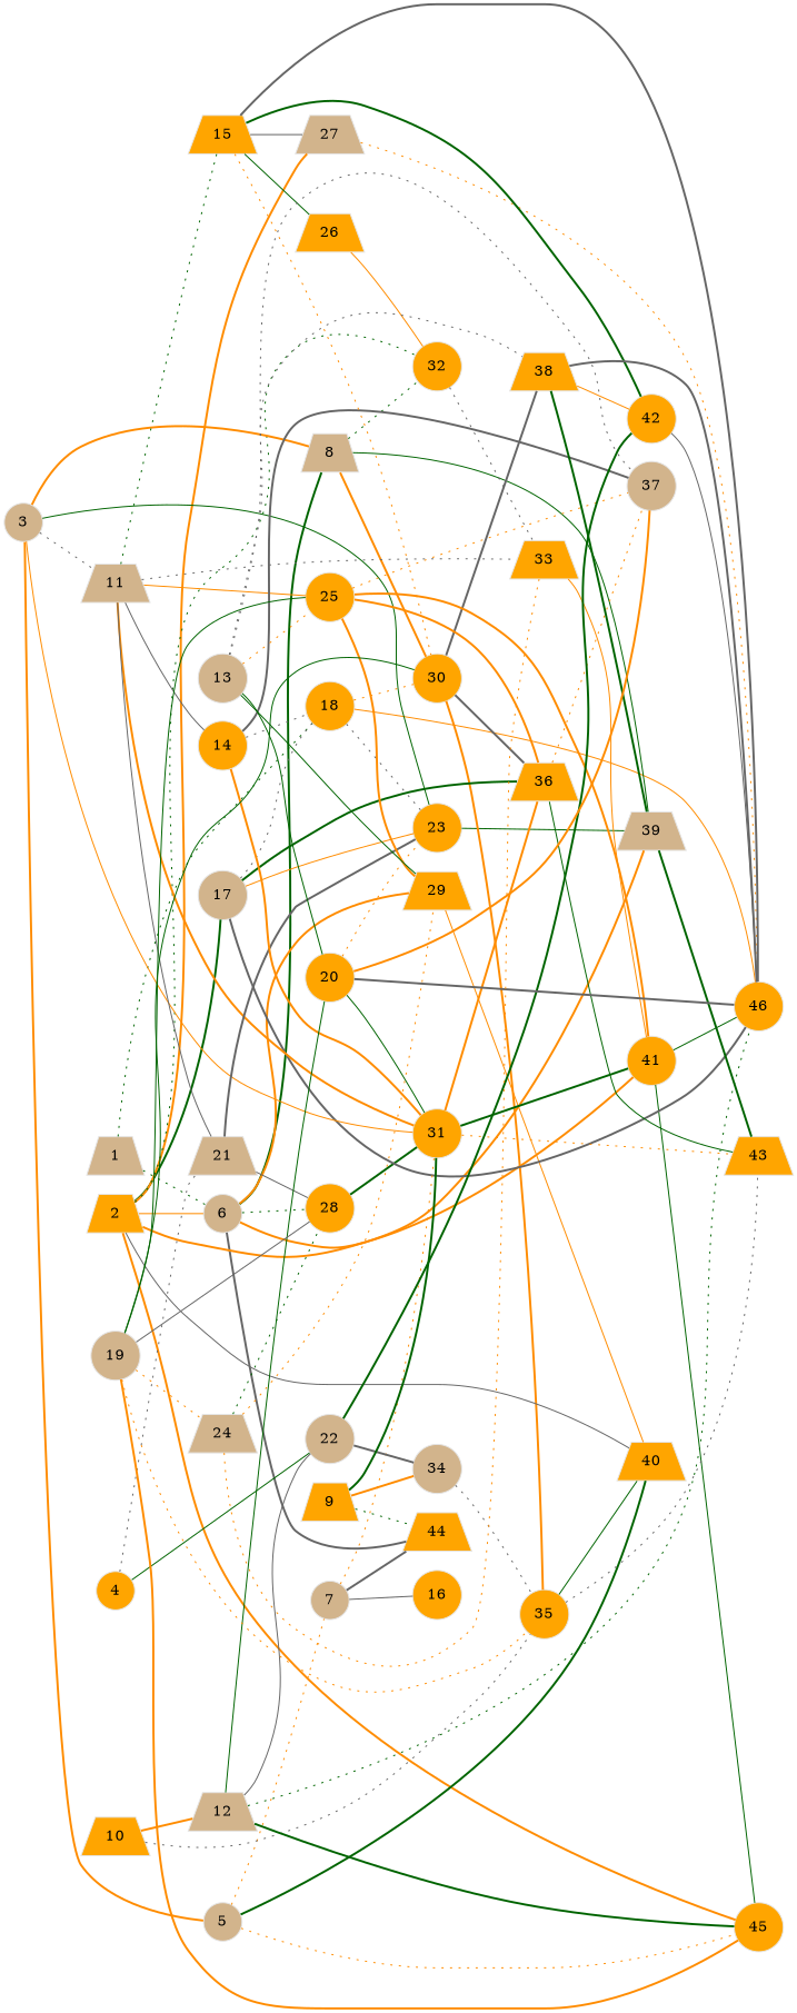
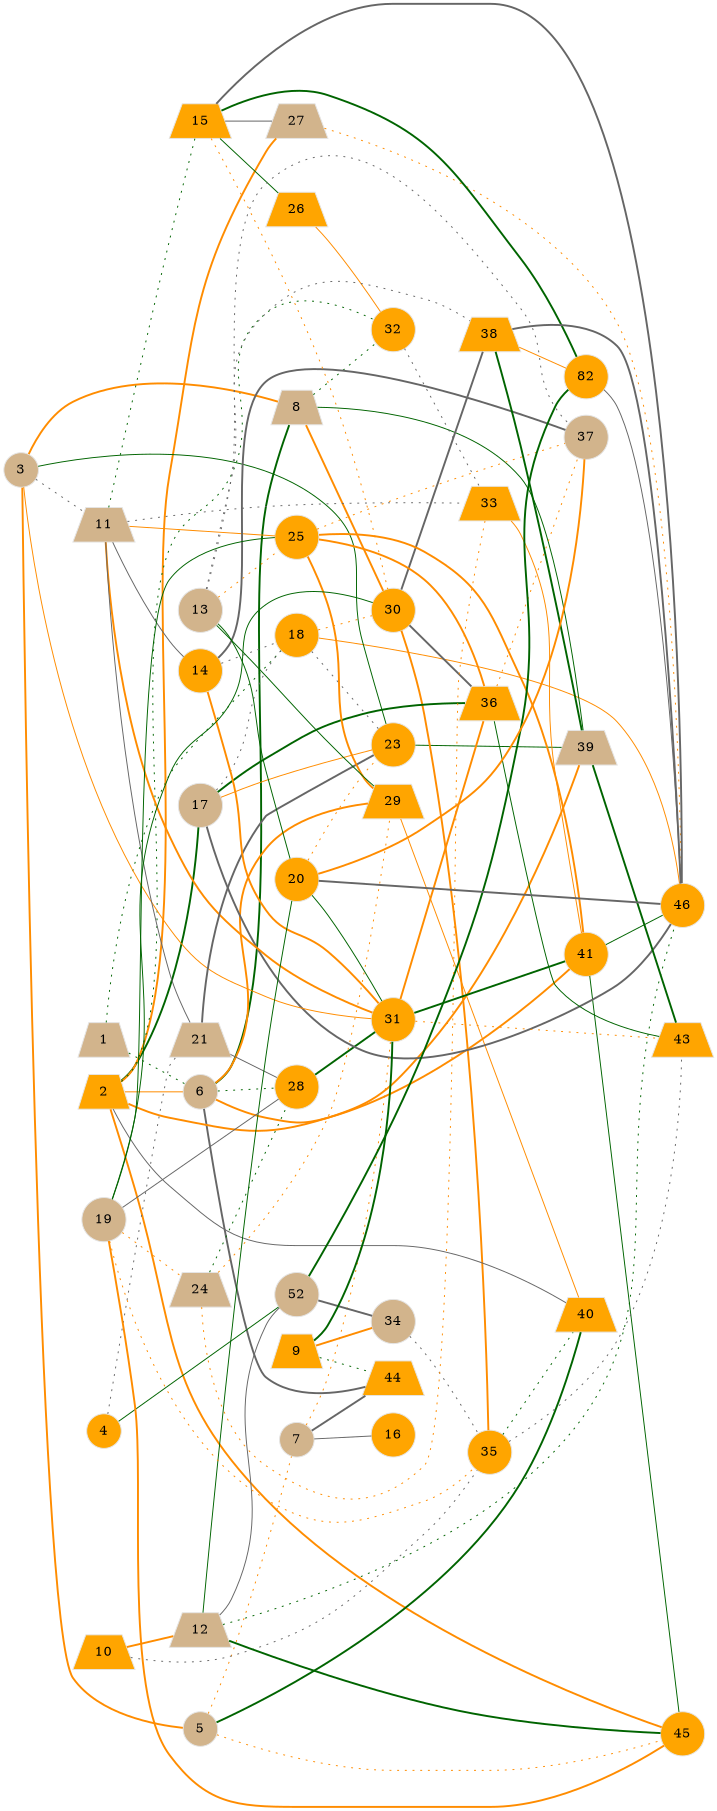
  graph {
    rankdir=LR
    node [color=gray90 fillcolor=orange shape=circle style=filled]
    edge [color=darkorange style=bold weight=1.0]
    1 [fillcolor=tan shape=trapezium]
    6 [fillcolor=tan]
    18
    8 [fillcolor=tan shape=trapezium]
    28
    29 [shape=trapezium]
    41
    44 [shape=trapezium]
    23
    30
    46
    2 [shape=trapezium]
    17 [fillcolor=tan]
    27 [fillcolor=tan shape=trapezium]
    32
    39 [fillcolor=tan shape=trapezium]
    40 [shape=trapezium]
    45
    36 [shape=trapezium]
    33 [shape=trapezium]
    43 [shape=trapezium]
    3 [fillcolor=tan]
    5 [fillcolor=tan]
    11 [fillcolor=tan shape=trapezium]
    31
    7 [fillcolor=tan]
    21 [fillcolor=tan shape=trapezium]
    14
    15 [shape=trapezium]
    25
    4
-   22 [fillcolor=tan]
+   22 [fillcolor=tan label=52]
    34 [fillcolor=tan]
-   42
+   42 [label=82]
    16
    35
    38 [shape=trapezium]
    9 [shape=trapezium]
    10 [shape=trapezium]
    12 [fillcolor=tan shape=trapezium]
    20
    37 [fillcolor=tan]
    26 [shape=trapezium]
    13 [fillcolor=tan]
    19 [fillcolor=tan]
    24 [fillcolor=tan shape=trapezium]
    1 -- 6 [color=darkgreen style=dotted]
    1 -- 18 [color=darkgreen style=dotted]
    6 -- 8 [color=darkgreen]
    6 -- 28 [color=darkgreen style=dotted]
    6 -- 29
    6 -- 41
    6 -- 44 [color=gray40]
    18 -- 23 [color=gray40 style=dotted]
    18 -- 30 [style=dotted]
    18 -- 46 [style=solid]
    8 -- 30
    8 -- 32 [color=darkgreen style=dotted]
    8 -- 39 [color=darkgreen style=solid]
    28 -- 31 [color=darkgreen]
    29 -- 40 [style=solid]
    41 -- 46 [color=darkgreen style=solid]
    41 -- 45 [color=darkgreen style=solid]
    23 -- 39 [color=darkgreen style=solid]
    30 -- 36 [color=gray40 weight=2.0]
    30 -- 35
    30 -- 38 [color=gray40]
    2 -- 6 [style=solid]
    2 -- 17 [color=darkgreen]
    2 -- 27
    2 -- 32 [color=darkgreen style=dotted]
    2 -- 39
    2 -- 40 [color=gray40 style=solid]
    2 -- 45
    17 -- 18 [color=gray40 style=dotted]
    17 -- 23 [style=solid]
    17 -- 46 [color=gray40]
    17 -- 36 [color=darkgreen]
    27 -- 46 [style=dotted]
    32 -- 33 [color=gray40 style=dotted]
    39 -- 43 [color=darkgreen]
    36 -- 43 [color=darkgreen style=solid]
    36 -- 37 [style=dotted]
    33 -- 41 [style=solid]
    3 -- 8 [weight=2.0]
    3 -- 23 [color=darkgreen style=solid]
    3 -- 5
    3 -- 11 [color=gray40 style=dotted]
    3 -- 31 [style=solid]
    5 -- 40 [color=darkgreen]
    5 -- 45 [style=dotted]
    5 -- 7 [style=dotted]
    11 -- 33 [color=gray40 style=dotted]
    11 -- 31
    11 -- 21 [color=gray40 style=solid]
    11 -- 14 [color=gray40 style=solid]
    11 -- 15 [color=darkgreen style=dotted]
    11 -- 25 [style=solid]
    31 -- 41 [color=darkgreen]
    31 -- 36
    31 -- 43 [style=dotted]
    7 -- 44 [color=gray40]
    7 -- 31 [style=dotted]
    7 -- 16 [color=gray40 style=solid]
    21 -- 28 [color=gray40 style=solid]
    21 -- 23 [color=gray40]
    14 -- 18 [color=gray40 style=dotted]
    14 -- 31
    14 -- 37 [color=gray40]
    15 -- 30 [style=dotted]
    15 -- 46 [color=gray40]
    15 -- 27 [color=gray40 style=solid weight=2.0]
    15 -- 42 [color=darkgreen weight=2.0]
    15 -- 26 [color=darkgreen style=solid weight=2.0]
    25 -- 29
    25 -- 41
    25 -- 36
    25 -- 37 [style=dotted]
    4 -- 21 [color=gray40 style=dotted]
    4 -- 22 [color=darkgreen style=solid]
    22 -- 34 [color=gray40]
    22 -- 42 [color=darkgreen]
    34 -- 35 [color=gray40 style=dotted]
    42 -- 46 [color=gray40 style=solid]
-   35 -- 40 [color=darkgreen style=solid]
+   35 -- 40 [color=darkgreen style=dotted]
    35 -- 43 [color=gray40 style=dotted]
    38 -- 46 [color=gray40]
    38 -- 39 [color=darkgreen]
    38 -- 42 [style=solid]
    9 -- 44 [color=darkgreen style=dotted]
    9 -- 31 [color=darkgreen]
    9 -- 34
    10 -- 35 [color=gray40 style=dotted]
    10 -- 12
    12 -- 46 [color=darkgreen style=dotted weight=3.0]
    12 -- 45 [color=darkgreen]
    12 -- 22 [color=gray40 style=solid]
    12 -- 20 [color=darkgreen style=solid]
    20 -- 23 [style=dotted]
    20 -- 46 [color=gray40]
    20 -- 31 [color=darkgreen style=solid]
    20 -- 37
    26 -- 32 [style=solid]
    13 -- 29 [color=darkgreen style=solid]
    13 -- 25 [style=dotted]
    13 -- 38 [color=gray40 style=dotted]
    13 -- 20 [color=darkgreen style=solid]
    13 -- 37 [color=gray40 style=dotted]
    19 -- 28 [color=gray40 style=solid]
    19 -- 30 [color=darkgreen style=solid]
    19 -- 45
    19 -- 25 [color=darkgreen style=solid]
    19 -- 35 [style=dotted]
    19 -- 24 [style=dotted]
    24 -- 28 [color=darkgreen style=dotted]
    24 -- 29 [style=dotted]
    24 -- 33 [style=dotted weight=2.0]
  }
